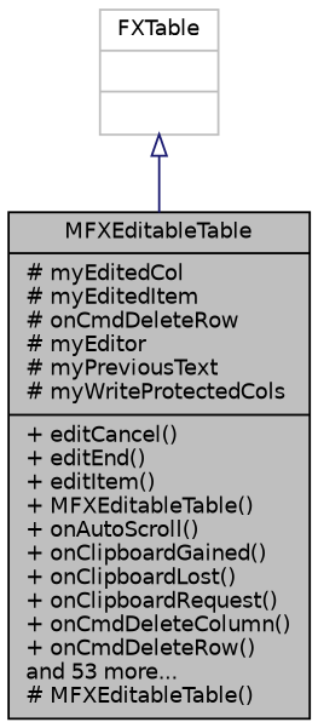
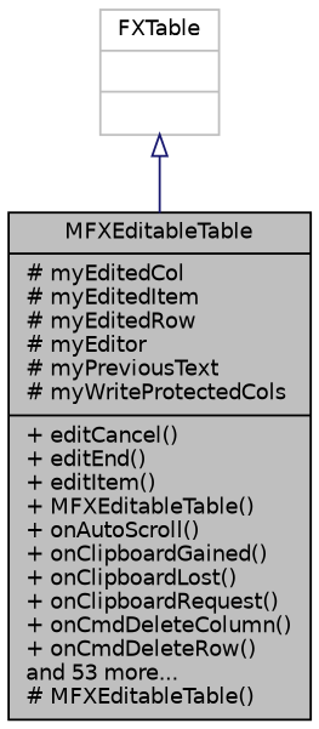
  digraph {
    node [fontname=Helvetica fontsize=10 shape=record style=filled]
-   n1 [color=black fillcolor=grey75 fontcolor=black height=0.2 label="{MFXEditableTable\n|# myEditedCol\l# myEditedItem\l# onCmdDeleteRow\l# myEditor\l# myPreviousText\l# myWriteProtectedCols\l|+ editCancel()\l+ editEnd()\l+ editItem()\l+ MFXEditableTable()\l+ onAutoScroll()\l+ onClipboardGained()\l+ onClipboardLost()\l+ onClipboardRequest()\l+ onCmdDeleteColumn()\l+ onCmdDeleteRow()\land 53 more...\l# MFXEditableTable()\l}" width=0.4]
+   n1 [color=black fillcolor=grey75 fontcolor=black height=0.2 label="{MFXEditableTable\n|# myEditedCol\l# myEditedItem\l# myEditedRow\l# myEditor\l# myPreviousText\l# myWriteProtectedCols\l|+ editCancel()\l+ editEnd()\l+ editItem()\l+ MFXEditableTable()\l+ onAutoScroll()\l+ onClipboardGained()\l+ onClipboardLost()\l+ onClipboardRequest()\l+ onCmdDeleteColumn()\l+ onCmdDeleteRow()\land 53 more...\l# MFXEditableTable()\l}" width=0.4]
    n2 [color=grey75 fillcolor=white height=0.2 label="{FXTable\n||}" width=0.4]
    n2 -> n1 [arrowtail=onormal color=midnightblue dir=back fontname=Helvetica fontsize=10 labelfontname=Helvetica labelfontsize=10 style=solid]
  }
